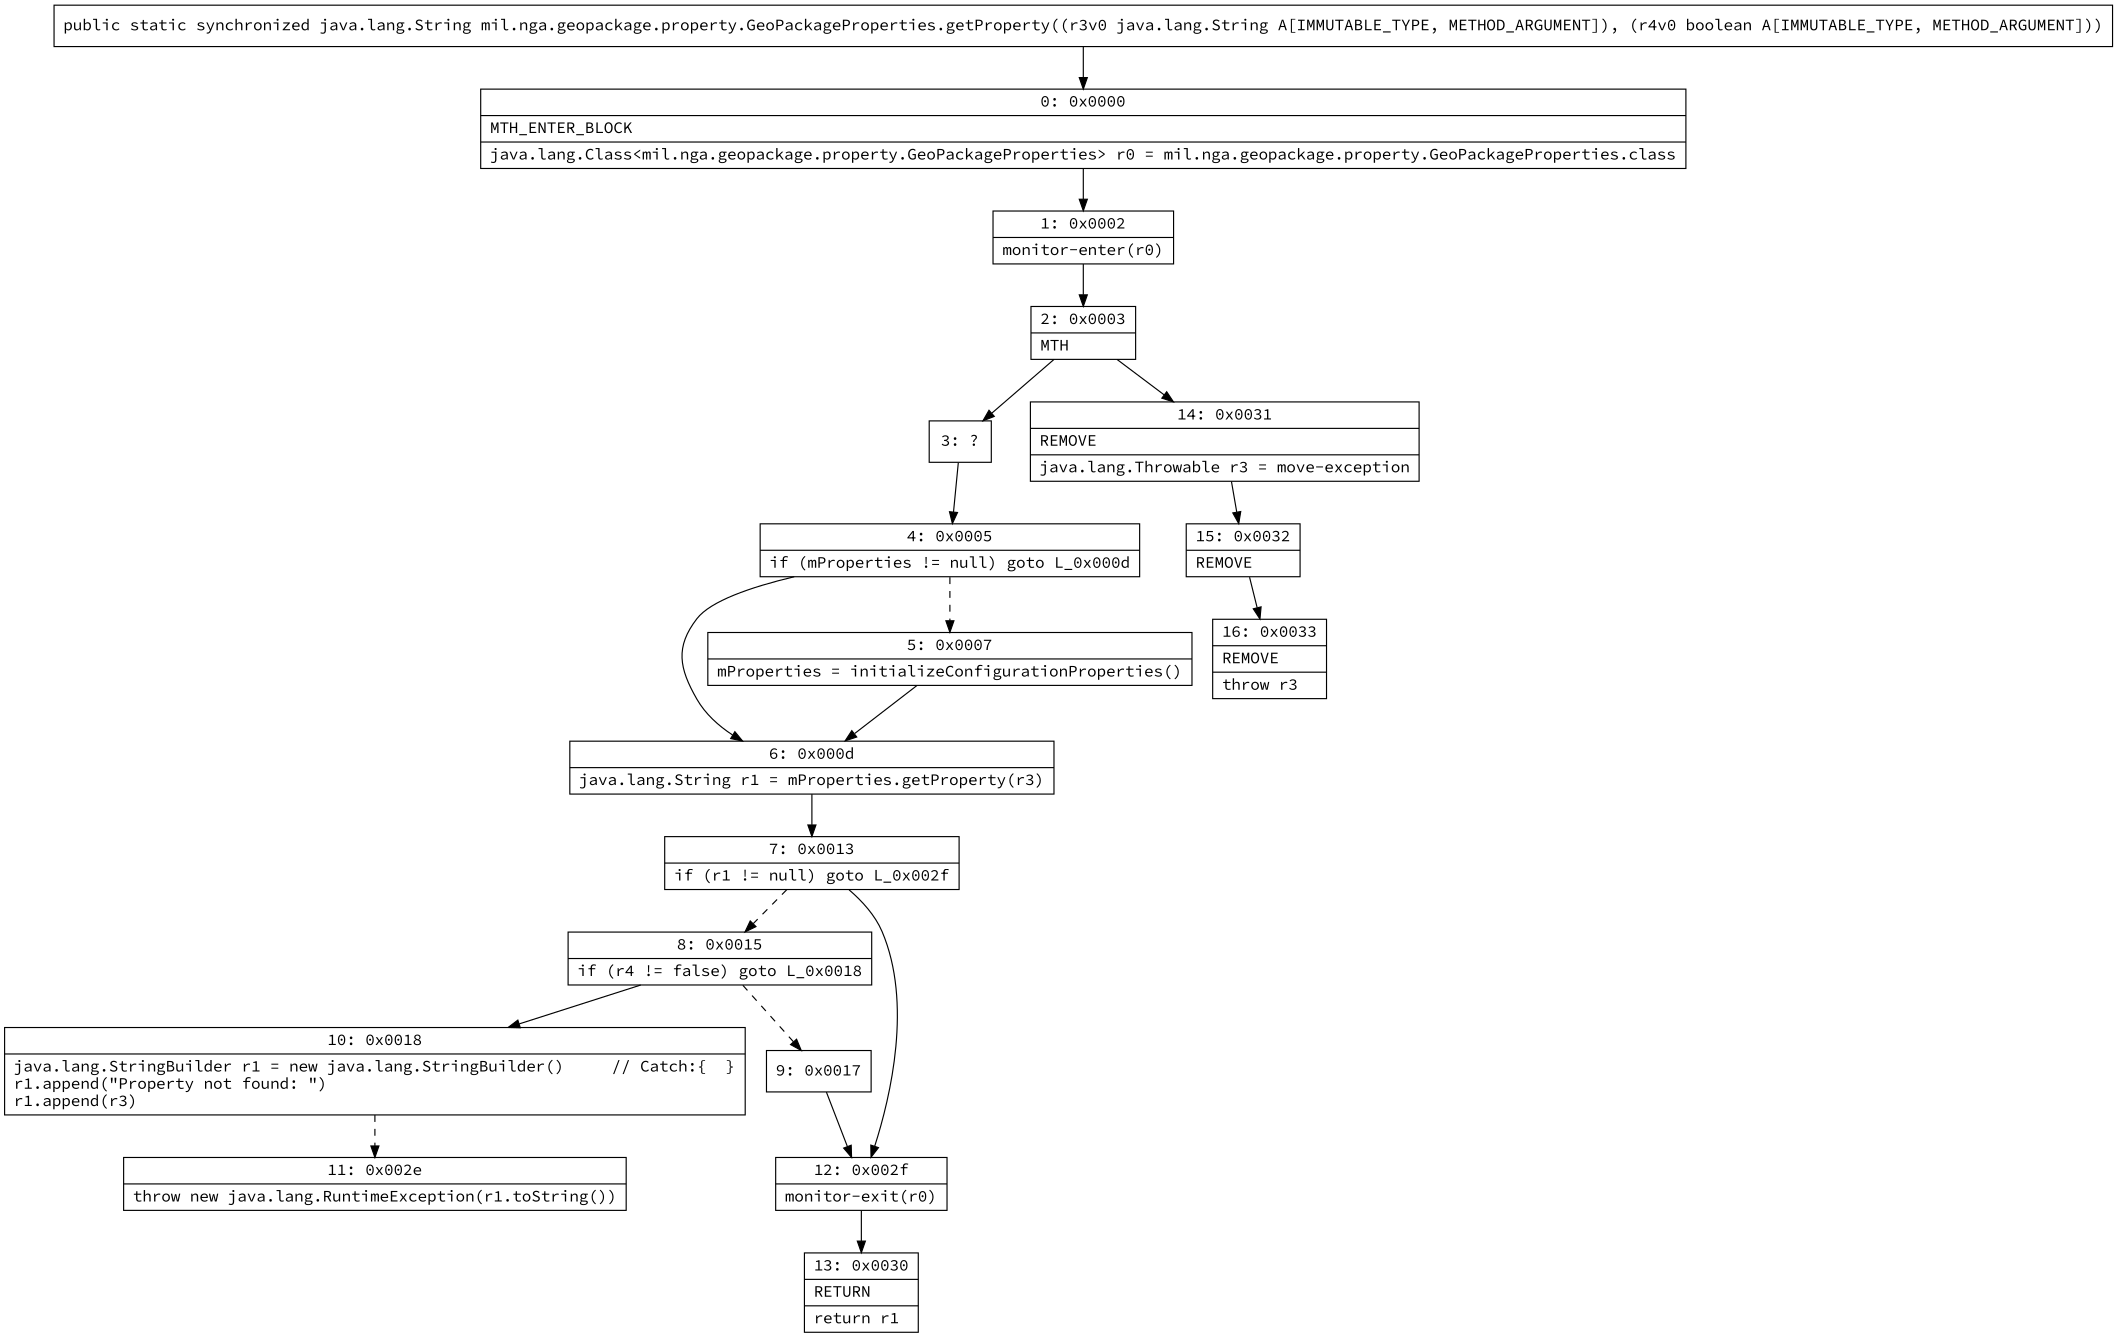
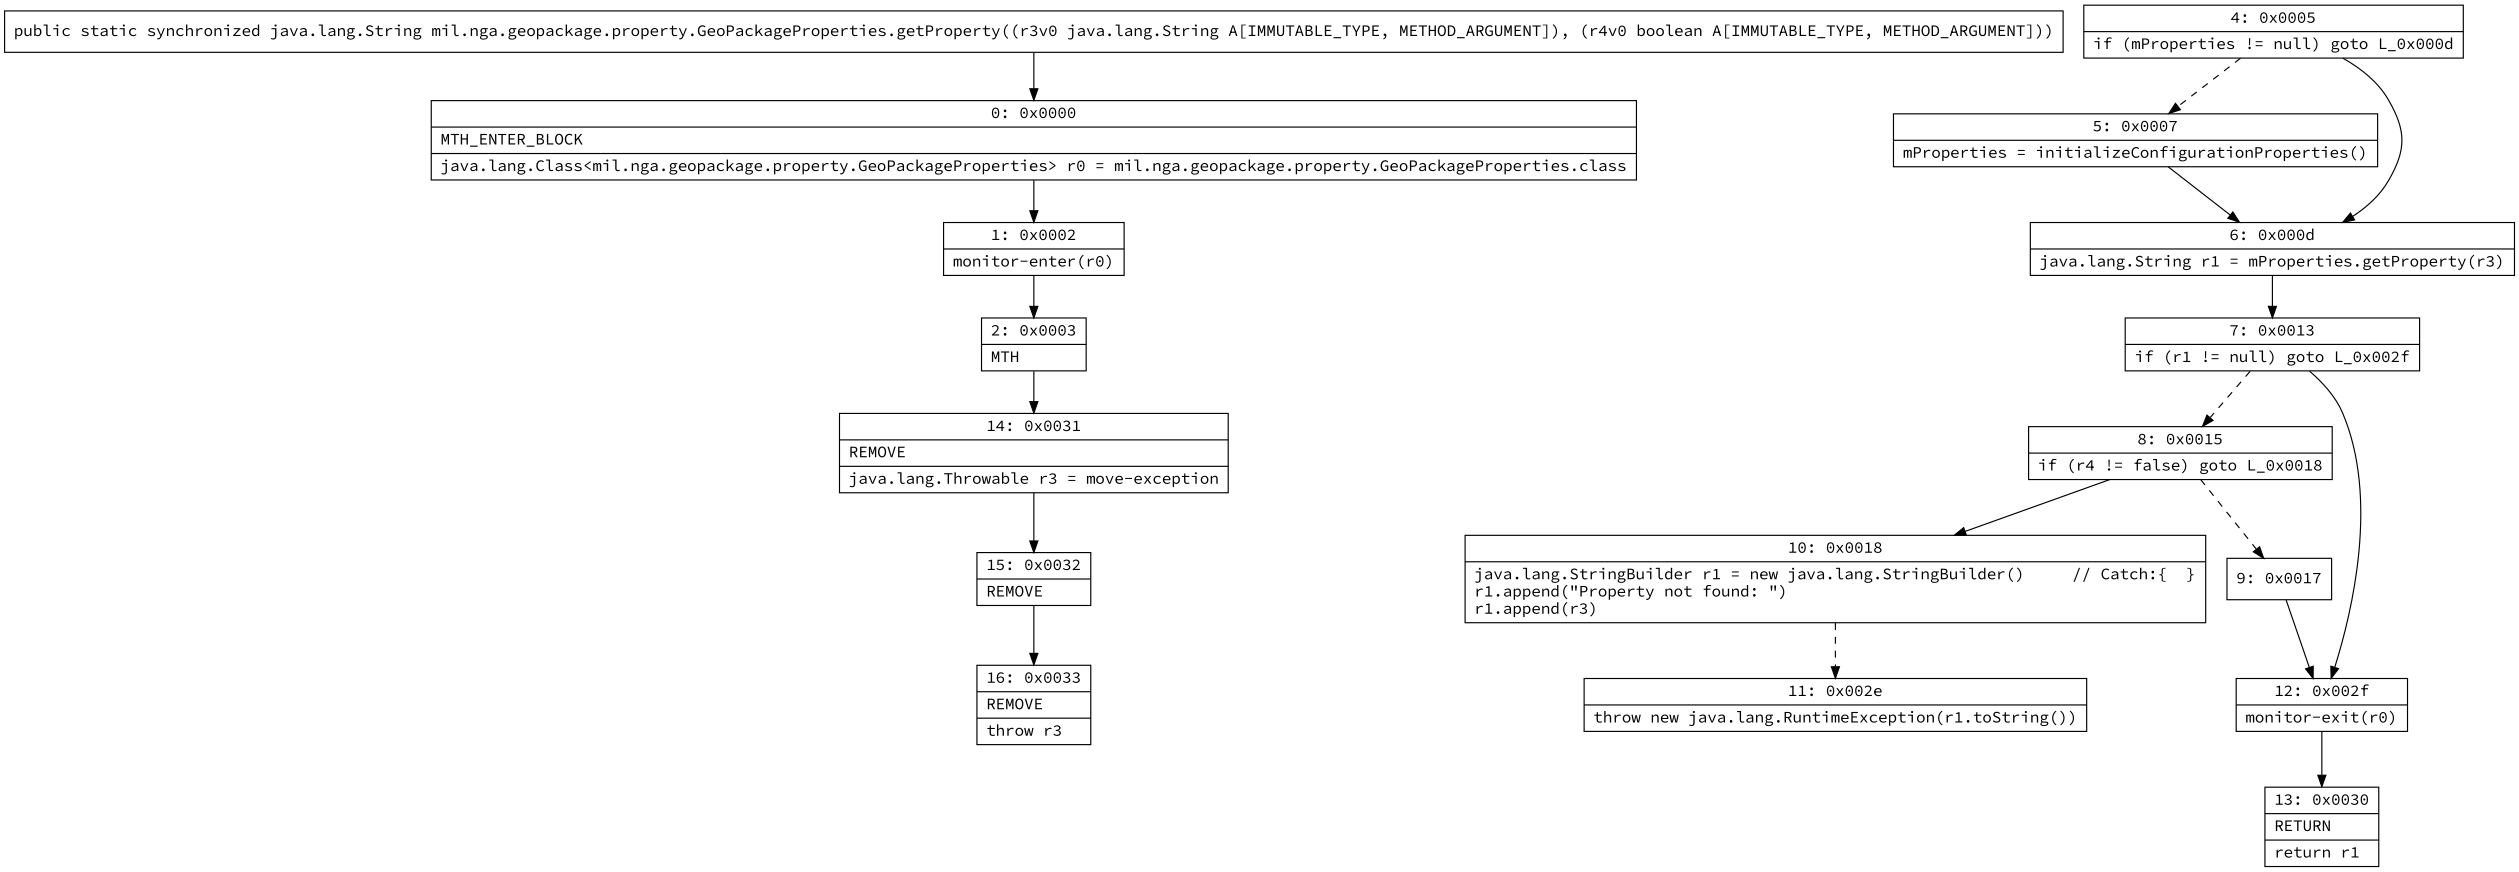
  digraph {
    fontname="Source Code Pro"
    node [fontname="Source Code Pro" shape=record]
    edge [fontname="Source Code Pro"]
    n1 [label="{0\:\ 0x0000|MTH_ENTER_BLOCK\l|java.lang.Class\<mil.nga.geopackage.property.GeoPackageProperties\> r0 = mil.nga.geopackage.property.GeoPackageProperties.class\l}"]
    n2 [label="{1\:\ 0x0002|monitor\-enter(r0)\l}"]
    n3 [label="{2\:\ 0x0003|MTH\l}"]
-   n4 [label="{3\:\ ?}"]
    n5 [label="{14\:\ 0x0031|REMOVE\l|java.lang.Throwable r3 = move\-exception\l}"]
    n6 [label="{4\:\ 0x0005|if (mProperties != null) goto L_0x000d\l}"]
    n7 [label="{15\:\ 0x0032|REMOVE\l}"]
    n8 [label="{5\:\ 0x0007|mProperties = initializeConfigurationProperties()\l}"]
    n9 [label="{6\:\ 0x000d|java.lang.String r1 = mProperties.getProperty(r3)\l}"]
    n10 [label="{7\:\ 0x0013|if (r1 != null) goto L_0x002f\l}"]
    n11 [label="{8\:\ 0x0015|if (r4 != false) goto L_0x0018\l}"]
    n12 [label="{12\:\ 0x002f|monitor\-exit(r0)\l}"]
    n13 [label="{9\:\ 0x0017}"]
    n14 [label="{10\:\ 0x0018|java.lang.StringBuilder r1 = new java.lang.StringBuilder()     \/\/ Catch:\{  \}\lr1.append(\"Property not found: \")\lr1.append(r3)\l}"]
    n15 [label="{13\:\ 0x0030|RETURN\l|return r1\l}"]
    n16 [label="{11\:\ 0x002e|throw new java.lang.RuntimeException(r1.toString())\l}"]
    n17 [label="{16\:\ 0x0033|REMOVE\l|throw r3\l}"]
    n18 [label="{public static synchronized java.lang.String mil.nga.geopackage.property.GeoPackageProperties.getProperty((r3v0 java.lang.String A[IMMUTABLE_TYPE, METHOD_ARGUMENT]), (r4v0 boolean A[IMMUTABLE_TYPE, METHOD_ARGUMENT])) }"]
    n1 -> n2
    n2 -> n3
-   n3 -> n4
    n3 -> n5
-   n4 -> n6
    n5 -> n7
    n6 -> n8 [style=dashed]
    n6 -> n9
    n7 -> n17
    n8 -> n9
    n9 -> n10
    n10 -> n11 [style=dashed]
    n10 -> n12
    n11 -> n13 [style=dashed]
    n11 -> n14
    n12 -> n15
    n13 -> n12
    n14 -> n16 [style=dashed]
    n18 -> n1
  }
